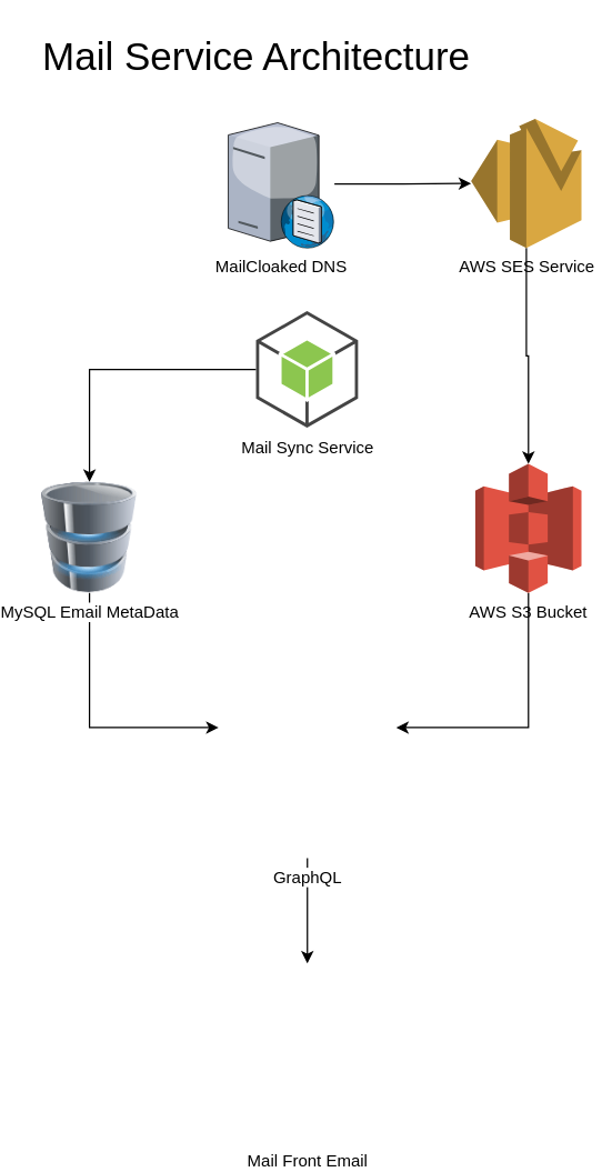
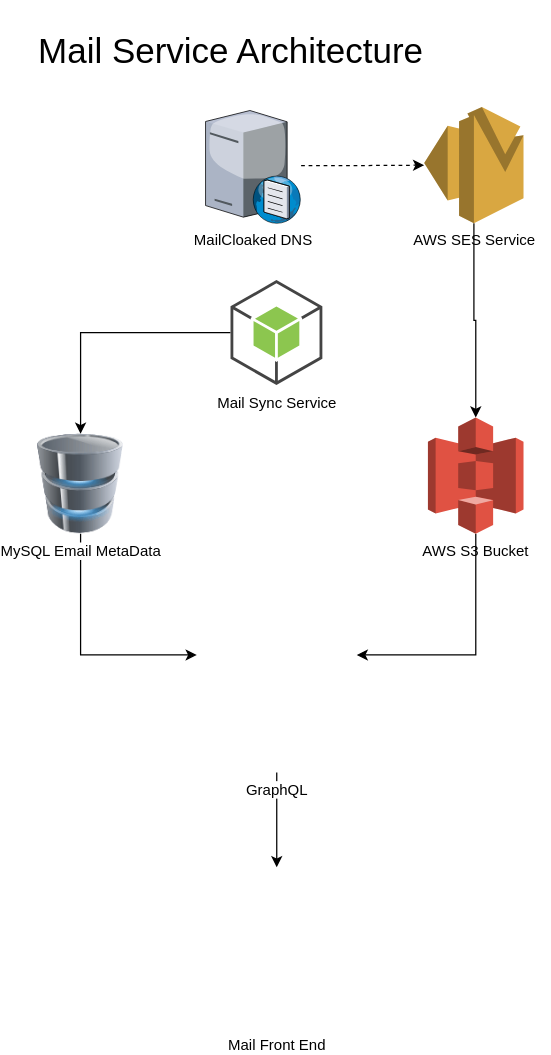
  <mxCell id="0" />
  <mxCell id="1" parent="0" />
- <mxCell id="2" style="edgeStyle=orthogonalEdgeStyle;rounded=0;orthogonalLoop=1;jettySize=auto;html=1;" edge="1" parent="1" source="3" target="5"><mxGeometry relative="1" as="geometry" /></mxCell>
+ <mxCell id="2" style="edgeStyle=orthogonalEdgeStyle;rounded=0;orthogonalLoop=1;jettySize=auto;html=1;dashed=1;" edge="1" parent="1" source="3" target="5"><mxGeometry relative="1" as="geometry" /></mxCell>
  <mxCell id="3" value="MailCloaked DNS" style="verticalLabelPosition=bottom;aspect=fixed;html=1;verticalAlign=top;strokeColor=none;align=center;outlineConnect=0;shape=mxgraph.citrix.dns_server;" vertex="1" parent="1"><mxGeometry x="160" y="85.5" width="76.5" height="92.5" as="geometry" /></mxCell>
  <mxCell id="4" style="edgeStyle=orthogonalEdgeStyle;rounded=0;orthogonalLoop=1;jettySize=auto;html=1;" edge="1" parent="1" source="5" target="7"><mxGeometry relative="1" as="geometry" /></mxCell>
  <mxCell id="5" value="AWS SES Service" style="outlineConnect=0;dashed=0;verticalLabelPosition=bottom;verticalAlign=top;align=center;html=1;shape=mxgraph.aws3.ses;fillColor=#D9A741;gradientColor=none;" vertex="1" parent="1"><mxGeometry x="335" y="85" width="79.5" height="93" as="geometry" /></mxCell>
  <mxCell id="6" style="edgeStyle=orthogonalEdgeStyle;rounded=0;orthogonalLoop=1;jettySize=auto;html=1;" edge="1" parent="1" source="7" target="13"><mxGeometry relative="1" as="geometry"><Array as="points"><mxPoint x="376" y="523.5" /></Array></mxGeometry></mxCell>
  <mxCell id="7" value="AWS S3 Bucket" style="outlineConnect=0;dashed=0;verticalLabelPosition=bottom;verticalAlign=top;align=center;html=1;shape=mxgraph.aws3.s3;fillColor=#E05243;gradientColor=none;" vertex="1" parent="1"><mxGeometry x="338" y="333.5" width="76.5" height="93" as="geometry" /></mxCell>
  <mxCell id="8" style="edgeStyle=orthogonalEdgeStyle;rounded=0;orthogonalLoop=1;jettySize=auto;html=1;" edge="1" parent="1" source="9" target="11"><mxGeometry relative="1" as="geometry" /></mxCell>
  <mxCell id="9" value="Mail Sync Service&lt;br&gt;" style="outlineConnect=0;dashed=0;verticalLabelPosition=bottom;verticalAlign=top;align=center;html=1;shape=mxgraph.aws3.android;fillColor=#8CC64F;gradientColor=none;" vertex="1" parent="1"><mxGeometry x="180" y="223.5" width="73.5" height="84" as="geometry" /></mxCell>
  <mxCell id="10" style="edgeStyle=orthogonalEdgeStyle;rounded=0;orthogonalLoop=1;jettySize=auto;html=1;" edge="1" parent="1" source="11" target="13"><mxGeometry relative="1" as="geometry"><Array as="points"><mxPoint x="60" y="523.5" /></Array></mxGeometry></mxCell>
  <mxCell id="11" value="MySQL Email MetaData&lt;br&gt;" style="image;html=1;labelBackgroundColor=#ffffff;image=img/lib/clip_art/computers/Database_128x128.png" vertex="1" parent="1"><mxGeometry x="20" y="346.5" width="80" height="80" as="geometry" /></mxCell>
  <mxCell id="12" style="edgeStyle=orthogonalEdgeStyle;rounded=0;orthogonalLoop=1;jettySize=auto;html=1;entryX=0.5;entryY=0;entryDx=0;entryDy=0;" edge="1" parent="1" source="13" target="14"><mxGeometry relative="1" as="geometry" /></mxCell>
  <mxCell id="13" value="GraphQL" style="shape=image;html=1;verticalAlign=top;verticalLabelPosition=bottom;labelBackgroundColor=#ffffff;imageAspect=0;aspect=fixed;image=https://cdn4.iconfinder.com/data/icons/logos-brands-5/24/graphql-128.png" vertex="1" parent="1"><mxGeometry x="153" y="489.5" width="128" height="128" as="geometry" /></mxCell>
- <mxCell id="14" value="Mail Front Email" style="shape=image;html=1;verticalAlign=top;verticalLabelPosition=bottom;labelBackgroundColor=#ffffff;imageAspect=0;aspect=fixed;image=https://cdn2.iconfinder.com/data/icons/designer-skills/128/react-128.png" vertex="1" parent="1"><mxGeometry x="153" y="693.5" width="128" height="128" as="geometry" /></mxCell>
+ <mxCell id="14" value="Mail Front End" style="shape=image;html=1;verticalAlign=top;verticalLabelPosition=bottom;labelBackgroundColor=#ffffff;imageAspect=0;aspect=fixed;image=https://cdn2.iconfinder.com/data/icons/designer-skills/128/react-128.png" vertex="1" parent="1"><mxGeometry x="153" y="693.5" width="128" height="128" as="geometry" /></mxCell>
  <mxCell id="15" value="Mail Service Architecture" style="text;html=1;align=center;verticalAlign=middle;resizable=0;points=[];autosize=1;fontSize=28;" vertex="1" parent="1"><mxGeometry x="20" y="20" width="320" height="40" as="geometry" /></mxCell>
